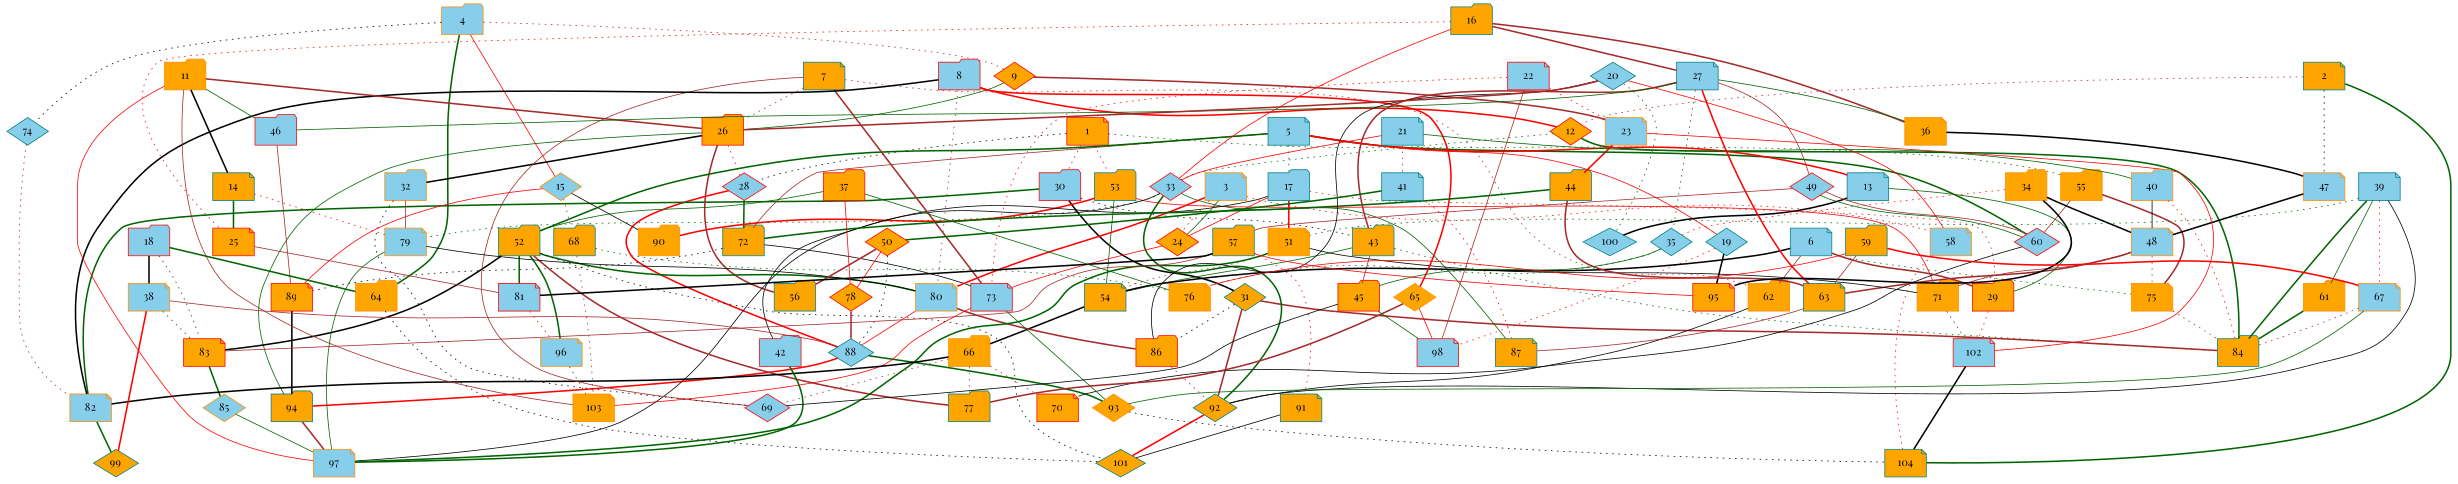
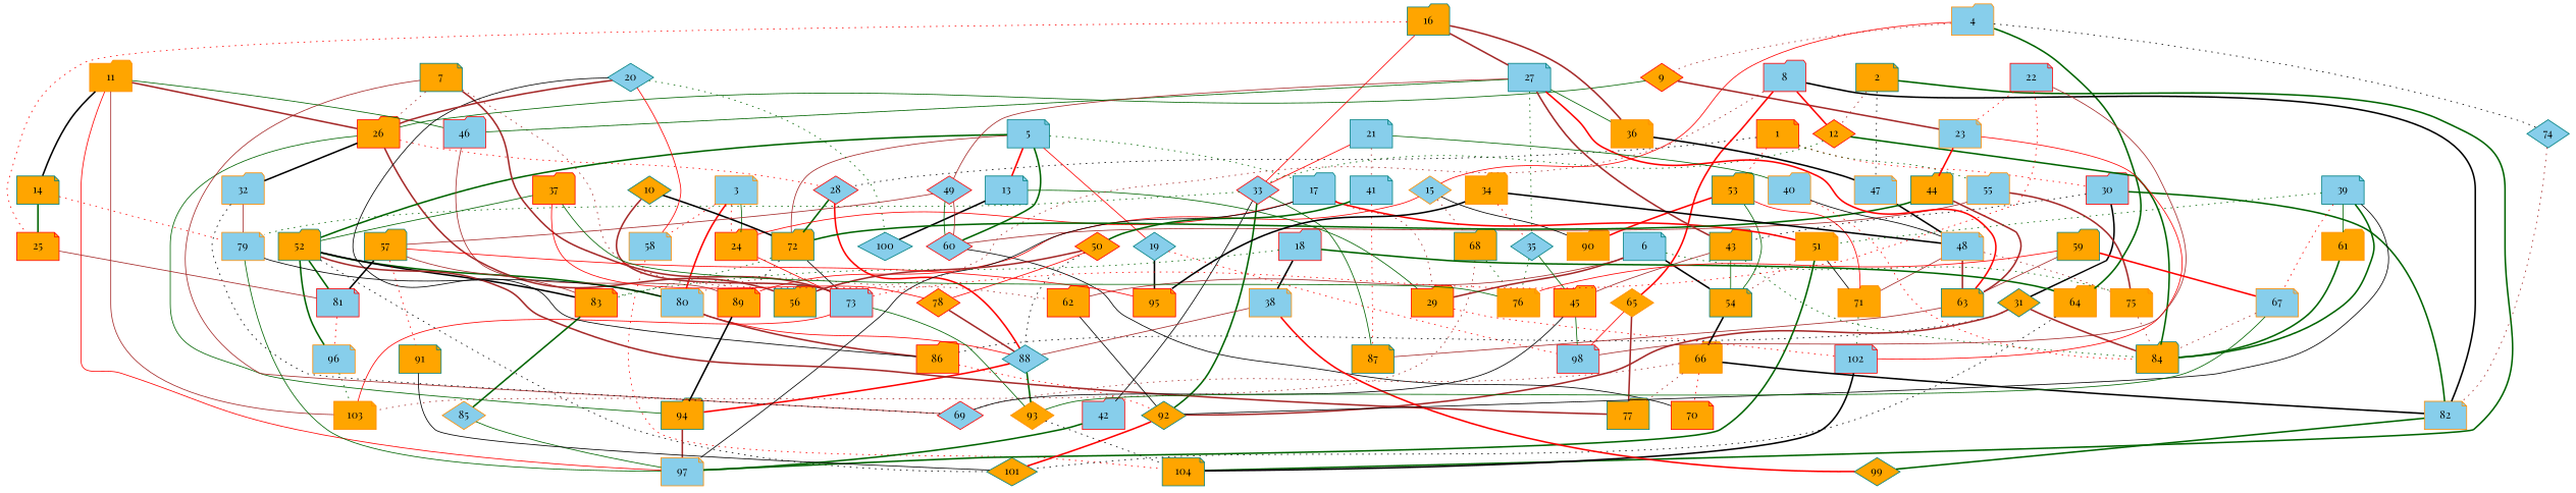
  graph {
    fontname="Playfair Display"
    node [color=teal fillcolor=orange fontname="Playfair Display" shape=note style=filled]
    edge [color=darkgreen fontname="Playfair Display" style=bold]
    1 [color=red]
    28 [color=red fillcolor=skyblue shape=diamond]
    30 [color=red fillcolor=skyblue shape=folder]
    53 [shape=folder]
-   55 [color=darkorange shape=folder]
+   55 [color=darkorange fillcolor=skyblue shape=folder]
    72 [shape=folder]
    88 [fillcolor=skyblue shape=diamond]
    82 [color=darkorange fillcolor=skyblue]
    43 [shape=folder]
    31 [shape=diamond]
    54
    90 [color=darkorange shape=folder]
    71 [color=darkorange shape=folder]
    60 [color=red fillcolor=skyblue shape=diamond]
    75 [color=darkorange]
    12 [color=red shape=diamond]
    2
    47 [color=darkorange fillcolor=skyblue]
    104
    33 [color=red fillcolor=skyblue shape=diamond]
    84 [shape=folder]
    48 [color=darkorange fillcolor=skyblue]
    3 [color=darkorange fillcolor=skyblue]
-   24 [color=red shape=diamond]
+   24 [color=red shape=folder]
    58 [color=darkorange fillcolor=skyblue]
    80 [color=darkorange fillcolor=skyblue]
    73 [color=red fillcolor=skyblue]
    86 [color=red shape=folder]
    4 [color=darkorange fillcolor=skyblue shape=folder]
    9 [color=red shape=diamond]
    15 [color=darkorange fillcolor=skyblue shape=diamond]
    64 [color=darkorange shape=folder]
    74 [fillcolor=skyblue shape=diamond]
    26 [color=red shape=folder]
    23 [color=darkorange fillcolor=skyblue]
    68 [shape=folder]
    89 [color=red]
    101 [shape=diamond]
    5 [fillcolor=skyblue]
    13 [fillcolor=skyblue]
    17 [fillcolor=skyblue shape=folder]
    19 [fillcolor=skyblue shape=diamond]
    52 [shape=folder]
    29 [color=red shape=folder]
    100 [fillcolor=skyblue shape=diamond]
    97 [color=darkorange fillcolor=skyblue]
    51 [color=darkorange]
    95 [color=red]
    98 [color=red fillcolor=skyblue]
    83 [color=red]
    81 [color=red fillcolor=skyblue]
    77 [shape=folder]
    96 [color=darkorange fillcolor=skyblue]
    70 [color=red]
    6 [fillcolor=skyblue]
-   62 [color=darkorange shape=folder]
+   62 [color=red shape=folder]
    102 [color=red fillcolor=skyblue]
    66 [color=darkorange shape=folder]
    92 [shape=diamond]
    7
    69 [color=red fillcolor=skyblue shape=diamond]
    32 [color=darkorange fillcolor=skyblue shape=folder]
    56 [shape=folder]
    94 [shape=folder]
    103 [color=darkorange]
    93 [color=darkorange shape=diamond]
    8 [color=red fillcolor=skyblue shape=folder]
    65 [color=darkorange shape=diamond]
    99 [shape=diamond]
    44 [shape=folder]
+   10 [shape=diamond]
    11 [color=darkorange shape=folder]
    14
    46 [color=red fillcolor=skyblue shape=folder]
    25 [color=red]
    79 [color=darkorange fillcolor=skyblue]
    42 [color=red fillcolor=skyblue shape=folder]
    87
    76 [color=darkorange]
    16 [shape=folder]
    27 [fillcolor=skyblue]
    36 [color=darkorange]
    35 [fillcolor=skyblue shape=diamond]
    49 [color=red fillcolor=skyblue shape=diamond]
    63
    18 [color=red fillcolor=skyblue shape=folder]
    38 [color=darkorange fillcolor=skyblue]
    85 [color=darkorange fillcolor=skyblue shape=diamond]
    20 [fillcolor=skyblue shape=diamond]
    21 [fillcolor=skyblue]
    40 [color=darkorange fillcolor=skyblue shape=folder]
    41 [fillcolor=skyblue]
    50 [color=red shape=diamond]
    22 [color=red fillcolor=skyblue]
    45 [color=red shape=folder]
    57 [shape=folder]
    34 [color=darkorange shape=folder]
    37 [color=red shape=folder]
    78 [color=red shape=diamond]
    39 [fillcolor=skyblue]
    61 [color=darkorange shape=folder]
    67 [color=darkorange fillcolor=skyblue]
    91
    59 [shape=folder]
    1 -- 28 [color=black style=dotted]
    1 -- 30 [color=red style=dotted]
    1 -- 53 [color=red style=dotted]
    1 -- 55 [style=dotted]
    28 -- 72
    28 -- 88 [color=red]
    30 -- 82
    30 -- 43 [color=black style=dotted]
    30 -- 31 [color=black]
    53 -- 54 [style=solid]
    53 -- 90 [color=red]
    53 -- 71 [color=red style=solid]
    55 -- 60 [color=brown style=solid]
    55 -- 75 [color=brown]
    72 -- 73 [color=black style=solid]
    72 -- 89 [color=black style=dotted]
    88 -- 94 [color=red]
    88 -- 93
    82 -- 99
    43 -- 54 [style=solid]
    43 -- 84 [style=dotted]
    43 -- 45 [color=brown style=solid]
    31 -- 84 [color=brown]
    31 -- 86 [color=black style=dotted]
    31 -- 92 [color=brown]
    54 -- 66 [color=black]
    71 -- 102 [style=dotted]
    60 -- 70 [color=black style=solid]
    75 -- 84 [color=brown style=dotted]
    12 -- 33 [style=dotted]
    12 -- 84
    2 -- 12 [color=brown style=dotted]
    2 -- 47 [color=black style=dotted]
    2 -- 104
    47 -- 48 [color=black]
    33 -- 92
    33 -- 79 [style=dotted]
    33 -- 42 [color=black style=solid]
    33 -- 87 [style=solid]
    48 -- 71 [color=brown style=solid]
    48 -- 75 [color=brown style=dotted]
    48 -- 63 [color=brown]
    3 -- 24 [color=red style=dotted]
    3 -- 24 [style=solid]
    3 -- 58 [color=red style=dotted]
    3 -- 80 [color=red]
    24 -- 73 [color=red style=solid]
    58 -- 104 [color=red style=dotted]
    80 -- 88 [color=red style=solid]
    80 -- 86 [color=brown]
    73 -- 103 [color=red style=solid]
    73 -- 93 [style=solid]
    86 -- 92 [color=red style=dotted]
    4 -- 9 [color=brown style=dotted]
    4 -- 15 [color=red style=solid]
    4 -- 64
    4 -- 74 [color=black style=dotted]
    9 -- 26 [style=solid]
    9 -- 23 [color=brown]
    15 -- 90 [color=black style=solid]
    15 -- 68 [color=brown style=dotted]
    15 -- 89 [color=red style=solid]
    64 -- 101 [color=black style=dotted]
    74 -- 82 [color=brown style=dotted]
    26 -- 28 [color=red style=dotted]
    26 -- 32 [color=black]
    26 -- 56 [color=brown]
    26 -- 94 [style=solid]
    23 -- 102 [color=red style=solid]
    23 -- 44 [color=red]
    68 -- 103 [color=brown style=dotted]
    68 -- 76 [style=dotted]
    89 -- 94 [color=black]
    5 -- 72 [color=brown style=solid]
    5 -- 60
    5 -- 13 [color=red]
    5 -- 17 [style=dotted]
    5 -- 19 [color=red style=solid]
    5 -- 52
    13 -- 29 [style=solid]
    13 -- 100 [color=black]
    17 -- 24 [color=red style=solid]
    17 -- 29 [color=brown style=dotted]
    17 -- 97 [color=black style=solid]
    17 -- 51 [color=red]
    19 -- 95 [color=black]
    19 -- 98 [color=red style=dotted]
    52 -- 80
    52 -- 101 [color=black style=dotted]
    52 -- 83 [color=black]
    52 -- 81
    52 -- 77 [color=brown]
    52 -- 96
    29 -- 102 [color=red style=dotted]
    51 -- 54 [color=brown style=dotted]
    51 -- 71 [color=black style=solid]
    51 -- 97
    83 -- 85
    81 -- 96 [color=red style=dotted]
    96 -- 103 [style=dotted]
    6 -- 54 [color=black]
    6 -- 75 [style=dotted]
    6 -- 29 [color=brown]
    6 -- 62 [color=brown style=solid]
    62 -- 92 [color=black style=solid]
    102 -- 104 [color=black]
    66 -- 82 [color=black]
    66 -- 77 [color=brown style=dotted]
    66 -- 70 [color=red style=dotted]
    66 -- 69 [color=brown style=dotted]
    92 -- 101 [color=red]
    7 -- 73 [color=brown]
    7 -- 26 [color=brown style=dotted]
    7 -- 62 [color=brown style=dotted]
    7 -- 69 [color=brown style=solid]
    32 -- 69 [color=black style=dotted]
    32 -- 79 [color=brown style=solid]
    94 -- 97 [color=brown]
    93 -- 104 [color=black style=dotted]
    8 -- 82 [color=black]
    8 -- 12 [color=red]
    8 -- 80 [color=brown style=dotted]
    8 -- 65 [color=red]
    65 -- 98 [color=red style=solid]
    65 -- 77 [color=brown]
    44 -- 72
    44 -- 63 [color=brown]
+   10 -- 72 [color=black]
+   10 -- 73 [color=brown]
    11 -- 26 [color=brown]
    11 -- 97 [color=red style=solid]
    11 -- 103 [color=brown style=solid]
    11 -- 14 [color=black]
    11 -- 46 [style=solid]
    14 -- 25
    14 -- 79 [color=red style=dotted]
    46 -- 89 [color=brown style=solid]
    25 -- 81 [color=brown style=solid]
    79 -- 80 [color=black style=solid]
    79 -- 97 [style=solid]
    42 -- 97
    16 -- 33 [color=red style=solid]
    16 -- 25 [color=red style=dotted]
    16 -- 27 [color=brown]
    16 -- 36 [color=brown]
    27 -- 43 [color=brown]
    27 -- 46 [style=solid]
    27 -- 36 [style=solid]
    27 -- 35 [style=dotted]
    27 -- 49 [color=brown style=solid]
    27 -- 63 [color=red]
    36 -- 47 [color=black]
    35 -- 76 [style=dotted]
    35 -- 45 [style=solid]
    49 -- 60 [style=solid]
    49 -- 60 [color=brown style=solid]
    49 -- 57 [color=brown style=solid]
    63 -- 87 [color=brown style=solid]
    18 -- 64
    18 -- 83 [style=dotted]
    18 -- 38 [color=black]
    38 -- 88 [color=brown style=solid]
-   38 -- 83 [style=dotted]
+   72 -- 83 [style=dotted]
    38 -- 99 [color=red]
    85 -- 97 [style=solid]
    20 -- 58 [color=red style=solid]
    20 -- 86 [color=black style=solid]
    20 -- 26 [color=brown]
    20 -- 100 [style=dotted]
    21 -- 33 [color=red style=solid]
    21 -- 40 [style=solid]
    21 -- 41 [color=brown style=dotted]
    40 -- 84 [color=red style=dotted]
    40 -- 48 [color=black style=solid]
    41 -- 87 [color=red style=dotted]
    41 -- 50
    50 -- 88 [color=black style=dotted]
    50 -- 56 [color=brown]
    50 -- 78 [color=red style=solid]
    22 -- 73 [color=red style=dotted]
    22 -- 23 [color=red style=dotted]
    22 -- 98 [color=brown style=solid]
    45 -- 98 [style=solid]
    45 -- 69 [color=black style=solid]
    57 -- 95 [color=red style=solid]
    57 -- 83 [color=brown style=solid]
    57 -- 81 [color=black]
    57 -- 91 [color=red style=dotted]
    34 -- 48 [color=black]
    34 -- 95 [color=black]
    34 -- 35 [color=red style=dotted]
    37 -- 52 [style=solid]
    37 -- 76 [style=solid]
    37 -- 78 [color=red style=solid]
    78 -- 88 [color=brown]
    39 -- 84
    39 -- 51 [style=dotted]
    39 -- 92 [color=black style=solid]
    39 -- 61 [style=solid]
    39 -- 67 [color=red style=dotted]
    61 -- 84
    67 -- 84 [color=brown style=dotted]
    67 -- 93 [style=solid]
    91 -- 101 [color=black style=solid]
    59 -- 76 [color=red style=solid]
    59 -- 63 [color=brown style=solid]
    59 -- 67 [color=red]
  }
